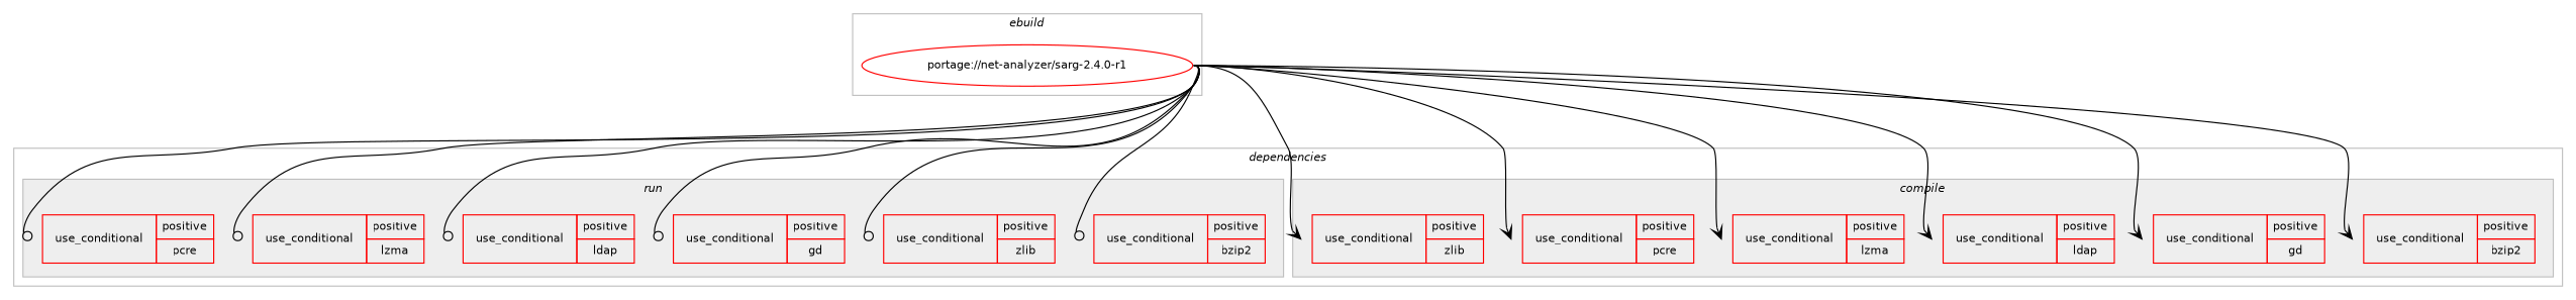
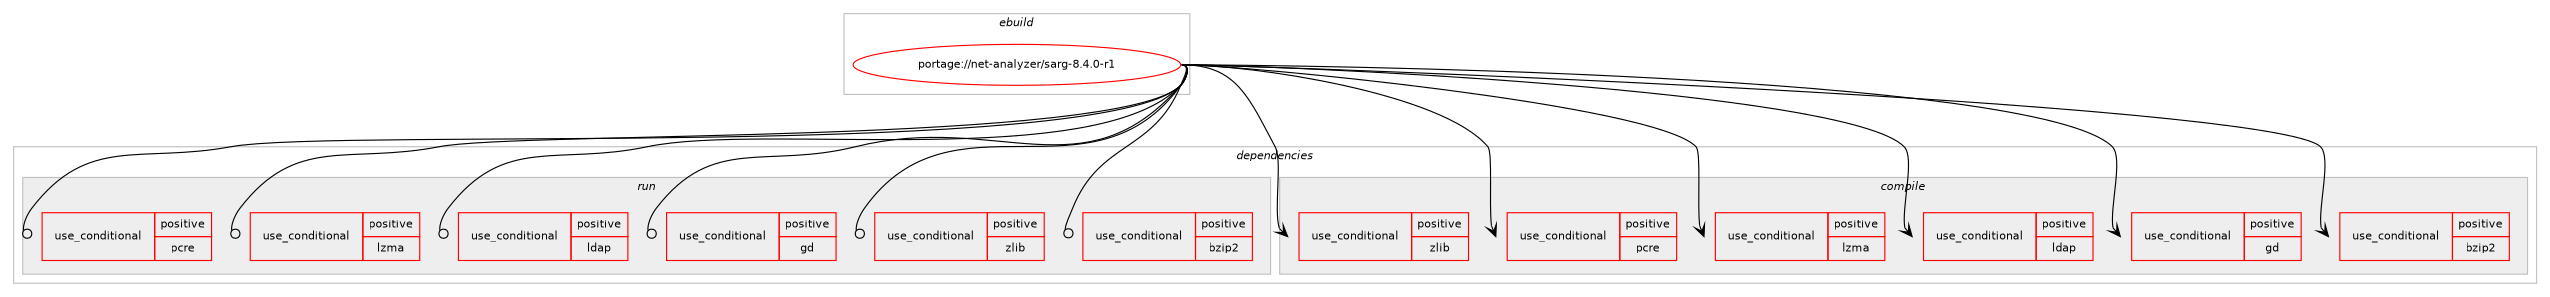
  digraph {
    compound=true
    concentrate=true
    fontname=Helvetica
    fontsize=10
    newrank=true
    rankdir=TB
    ranksep=1.5
    node [color=red fontname=Helvetica fontsize=10 shape=none]
    edge [arrowhead=vee headport=w style=solid tailport=e weight=20]
-   n1 [label="portage://net-analyzer/sarg-2.4.0-r1" width=4 shape=""]
+   n1 [label="portage://net-analyzer/sarg-8.4.0-r1" width=4 shape=""]
    n2 [label=<<TABLE BORDER="0" CELLBORDER="1" CELLSPACING="0" CELLPADDING="4"><TR><TD ROWSPAN="3" CELLPADDING="10">use_conditional</TD></TR><TR><TD>positive</TD></TR><TR><TD>bzip2</TD></TR></TABLE>>]
    n3 [label=<<TABLE BORDER="0" CELLBORDER="1" CELLSPACING="0" CELLPADDING="4"><TR><TD ROWSPAN="3" CELLPADDING="10">use_conditional</TD></TR><TR><TD>positive</TD></TR><TR><TD>gd</TD></TR></TABLE>>]
    n4 [label=<<TABLE BORDER="0" CELLBORDER="1" CELLSPACING="0" CELLPADDING="4"><TR><TD ROWSPAN="3" CELLPADDING="10">use_conditional</TD></TR><TR><TD>positive</TD></TR><TR><TD>ldap</TD></TR></TABLE>>]
    n5 [label=<<TABLE BORDER="0" CELLBORDER="1" CELLSPACING="0" CELLPADDING="4"><TR><TD ROWSPAN="3" CELLPADDING="10">use_conditional</TD></TR><TR><TD>positive</TD></TR><TR><TD>lzma</TD></TR></TABLE>>]
    n6 [label=<<TABLE BORDER="0" CELLBORDER="1" CELLSPACING="0" CELLPADDING="4"><TR><TD ROWSPAN="3" CELLPADDING="10">use_conditional</TD></TR><TR><TD>positive</TD></TR><TR><TD>pcre</TD></TR></TABLE>>]
    n7 [label=<<TABLE BORDER="0" CELLBORDER="1" CELLSPACING="0" CELLPADDING="4"><TR><TD ROWSPAN="3" CELLPADDING="10">use_conditional</TD></TR><TR><TD>positive</TD></TR><TR><TD>zlib</TD></TR></TABLE>>]
    n8 [label=<<TABLE BORDER="0" CELLBORDER="1" CELLSPACING="0" CELLPADDING="4"><TR><TD ROWSPAN="3" CELLPADDING="10">use_conditional</TD></TR><TR><TD>positive</TD></TR><TR><TD>bzip2</TD></TR></TABLE>>]
    n9 [label=<<TABLE BORDER="0" CELLBORDER="1" CELLSPACING="0" CELLPADDING="4"><TR><TD ROWSPAN="3" CELLPADDING="10">use_conditional</TD></TR><TR><TD>positive</TD></TR><TR><TD>zlib</TD></TR></TABLE>>]
    n10 [label=<<TABLE BORDER="0" CELLBORDER="1" CELLSPACING="0" CELLPADDING="4"><TR><TD ROWSPAN="3" CELLPADDING="10">use_conditional</TD></TR><TR><TD>positive</TD></TR><TR><TD>gd</TD></TR></TABLE>>]
    n11 [label=<<TABLE BORDER="0" CELLBORDER="1" CELLSPACING="0" CELLPADDING="4"><TR><TD ROWSPAN="3" CELLPADDING="10">use_conditional</TD></TR><TR><TD>positive</TD></TR><TR><TD>ldap</TD></TR></TABLE>>]
    n12 [label=<<TABLE BORDER="0" CELLBORDER="1" CELLSPACING="0" CELLPADDING="4"><TR><TD ROWSPAN="3" CELLPADDING="10">use_conditional</TD></TR><TR><TD>positive</TD></TR><TR><TD>lzma</TD></TR></TABLE>>]
    n13 [label=<<TABLE BORDER="0" CELLBORDER="1" CELLSPACING="0" CELLPADDING="4"><TR><TD ROWSPAN="3" CELLPADDING="10">use_conditional</TD></TR><TR><TD>positive</TD></TR><TR><TD>pcre</TD></TR></TABLE>>]
    subgraph cluster_1 {
      color=gray
      label=<<i>ebuild</i>>
      rank=same
      n1
    }
    subgraph cluster_2 {
      color=gray
      label=<<i>dependencies</i>>
      subgraph cluster_3 {
        color=gray
        fillcolor="#eeeeee"
        label=<<i>compile</i>>
        style=filled
        subgraph sub_4 {
          color=gray
          fillcolor="#eeeeee"
          label=<<i>compile</i>>
          style=filled
          n2
        }
        subgraph sub_5 {
          color=gray
          fillcolor="#eeeeee"
          label=<<i>compile</i>>
          style=filled
          n3
        }
        subgraph sub_6 {
          color=gray
          fillcolor="#eeeeee"
          label=<<i>compile</i>>
          style=filled
          n4
        }
        subgraph sub_7 {
          color=gray
          fillcolor="#eeeeee"
          label=<<i>compile</i>>
          style=filled
          n5
        }
        subgraph sub_8 {
          color=gray
          fillcolor="#eeeeee"
          label=<<i>compile</i>>
          style=filled
          n6
        }
        subgraph sub_9 {
          color=gray
          fillcolor="#eeeeee"
          label=<<i>compile</i>>
          style=filled
          n7
        }
      }
      subgraph cluster_10 {
        color=gray
        fillcolor="#eeeeee"
        label=<<i>compile and run</i>>
        style=filled
      }
      subgraph cluster_11 {
        color=gray
        fillcolor="#eeeeee"
        label=<<i>run</i>>
        style=filled
        subgraph sub_12 {
          color=gray
          fillcolor="#eeeeee"
          label=<<i>run</i>>
          style=filled
          n8
        }
        subgraph sub_13 {
          color=gray
          fillcolor="#eeeeee"
          label=<<i>run</i>>
          style=filled
          n9
        }
        subgraph sub_14 {
          color=gray
          fillcolor="#eeeeee"
          label=<<i>run</i>>
          style=filled
          n10
        }
        subgraph sub_15 {
          color=gray
          fillcolor="#eeeeee"
          label=<<i>run</i>>
          style=filled
          n11
        }
        subgraph sub_16 {
          color=gray
          fillcolor="#eeeeee"
          label=<<i>run</i>>
          style=filled
          n12
        }
        subgraph sub_17 {
          color=gray
          fillcolor="#eeeeee"
          label=<<i>run</i>>
          style=filled
          n13
        }
      }
    }
    subgraph cluster_18 {
      color=gray
      label=<<i>candidates</i>>
      rank=same
    }
    n1 -> n2
    n1 -> n3
    n1 -> n4
    n1 -> n5
    n1 -> n6
    n1 -> n7
    n1 -> n8 [arrowhead=odot]
    n1 -> n9 [arrowhead=odot]
    n1 -> n10 [arrowhead=odot]
    n1 -> n11 [arrowhead=odot]
    n1 -> n12 [arrowhead=odot]
    n1 -> n13 [arrowhead=odot]
  }
